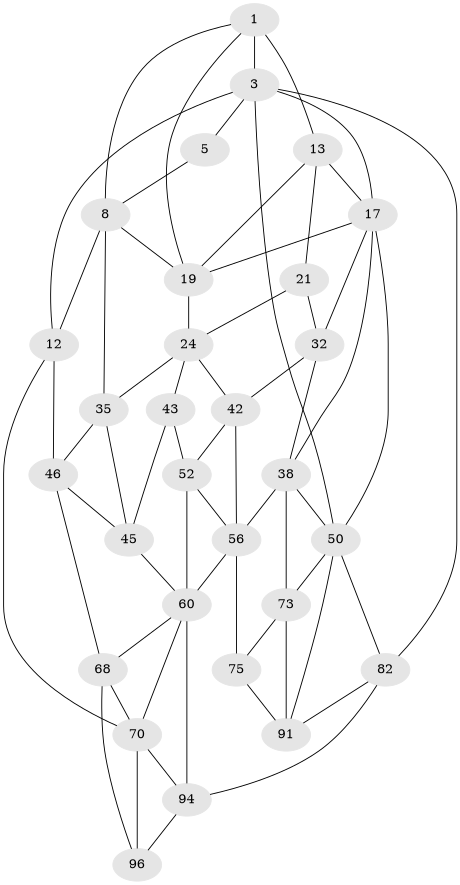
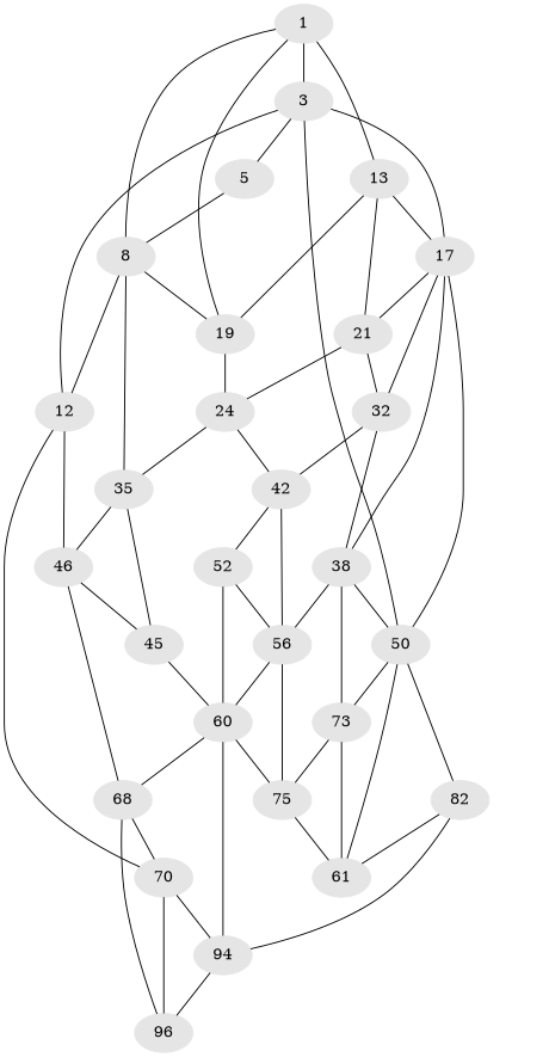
  graph {
    node [color=gray90 style=filled]
    1 [super="+2+6"]
    3 [super="+4+18+69"]
    8 [super="+9+10"]
    13 [super="+16+14"]
    19 [super="+23"]
    5
    12 [super="+47"]
    17 [super="+26"]
    50 [super="+57"]
    82 [super="+99"]
    35 [super="+45"]
    21 [super="+22+29"]
    24 [super="+31+25"]
    46 [super="+64"]
    70 [super="+71+81"]
    32 [super="+36"]
    38 [super="+54"]
    73 [super="+86+74"]
-   91 [super="+92+97"]
+   91 [super="+92+97" label=61]
    94 [super="+95"]
    n21 [label=45 super="+49"]
    n22 [label=68 super="+80+66"]
    96
    42 [super="+51"]
    56 [super="+67"]
-   43 [super="+44"]
    52 [super="+53"]
    60 [super="+61"]
    75 [super="+78"]
    1 -- 3
    1 -- 8
    1 -- 13 [weight=2]
    1 -- 19
    3 -- 5
    3 -- 12
    3 -- 17
    3 -- 50 [weight=2]
-   3 -- 82
    8 -- 19
    8 -- 12
    8 -- 35
    13 -- 19
    13 -- 17
    13 -- 21 [weight=2]
    19 -- 24
    5 -- 8
    12 -- 46
    12 -- 70
    17 -- 50
-   17 -- 19
+   17 -- 21
    17 -- 32 [weight=2]
    17 -- 38
    50 -- 82
    50 -- 73
    50 -- 91
    82 -- 91
    82 -- 94
    35 -- 46
    35 -- n21
    21 -- 24 [weight=2]
    21 -- 32
    24 -- 35
    24 -- 42
-   24 -- 43 [weight=2]
    46 -- n21
    46 -- n22
    70 -- 94
    70 -- 96
    32 -- 38
    32 -- 42
    38 -- 50 [weight=2]
    38 -- 73
    38 -- 56
    73 -- 91 [weight=2]
    73 -- 75
    94 -- 96
    n21 -- 60
    n22 -- 70 [weight=2]
    n22 -- 96
    42 -- 56
    42 -- 52
    56 -- 60
    56 -- 75
-   43 -- n21
-   43 -- 52
    52 -- 56
    52 -- 60
    60 -- 94
    60 -- n22
-   60 -- 70
+   60 -- 75
    75 -- 91 [weight=2]
  }
